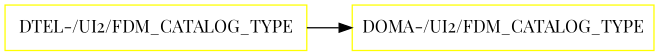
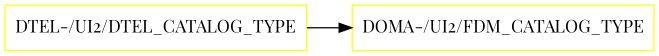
  digraph {
    rankdir=LR
    fontname="Playfair Display"
    node [color=yellow shape=box fontname="Playfair Display"]
-   "DTEL-/UI2/FDM_CATALOG_TYPE"
+   "DTEL-/UI2/FDM_CATALOG_TYPE" [label="DTEL-/UI2/DTEL_CATALOG_TYPE"]
    "DOMA-/UI2/FDM_CATALOG_TYPE"
    "DTEL-/UI2/FDM_CATALOG_TYPE" -> "DOMA-/UI2/FDM_CATALOG_TYPE" [fontname="Playfair Display"]
  }
